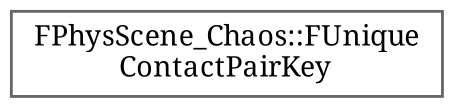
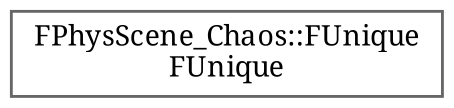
  digraph {
    rankdir=LR
    fontname="Noto Serif"
-   n1 [color=grey40 fillcolor=white fontname="Noto Serif" fontsize=10 height=0.2 label="FPhysScene_Chaos::FUnique\lContactPairKey" shape=box style=filled width=0.4]
+   n1 [color=grey40 fillcolor=white fontname="Noto Serif" fontsize=10 height=0.2 label="FPhysScene_Chaos::FUnique\lFUnique" shape=box style=filled width=0.4]
  }
